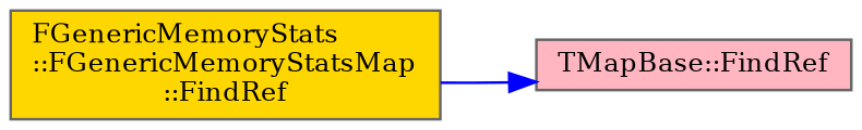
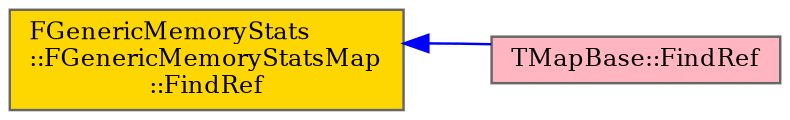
  digraph {
    rankdir=LR
    fontname="DejaVu Serif"
    node [fontname="DejaVu Serif" fontsize=10 shape=box style=filled]
    n1 [color=gray40 fillcolor=gold fontcolor=black height=0.2 label="FGenericMemoryStats\l::FGenericMemoryStatsMap\l::FindRef" width=0.4]
    n2 [color=grey40 fillcolor=lightpink height=0.2 label="TMapBase::FindRef" width=0.4]
-   n1 -> n2 [color=blue fontname="DejaVu Serif" fontsize=10 labelfontname=Helvetica labelfontsize=10 style=solid]
+   n2 -> n1 [color=blue fontname="DejaVu Serif" fontsize=10 labelfontname=Helvetica labelfontsize=10 style=solid]
  }
